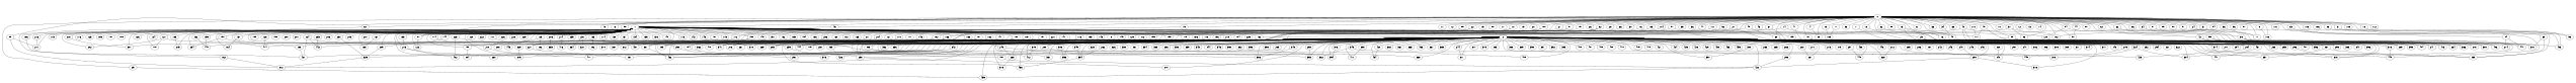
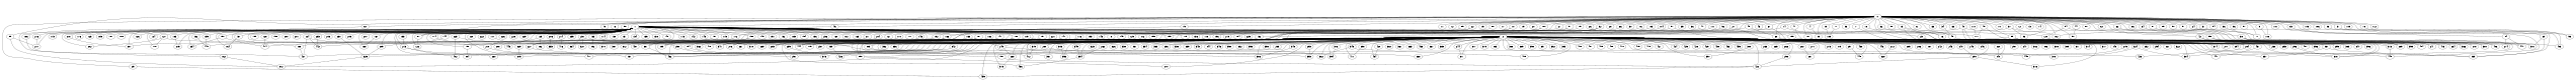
  graph {
    0
    1
    2
    3
    4
    5
    6
    7
    8
    9
    10
    11
    12
    13
    14
    15
    16
    17
    18
    19
    20
    21
    22
    23
    24
    25
    26
    27
    28
    29
    30
    31
    32
    33
    34
    35
    36
    37
    38
    39
    40
    41
    42
    43
    44
    45
    46
    47
    48
    49
    50
    51
    52
    53
    54
    55
    56
    57
    58
    59
    60
    61
    62
    63
    64
    65
    66
    67
    68
    69
    70
    71
    72
    73
    74
    75
    76
    77
    78
    79
    80
    81
    82
    83
    84
    85
    86
    87
    88
    89
    90
    91
    92
    93
    94
    95
    96
    97
    98
    99
    100
    101
    102
    103
    104
    105
    106
    107
    108
    109
    110
    111
    112
    113
    114
    115
    116
    117
    118
    119
    120
    121
    122
    123
    124
    125
    126
    127
    128
    129
    130
    131
    132
    133
    134
    135
    136
    137
    138
    139
    140
    141
    142
    143
    144
    145
    146
    147
    148
    149
    150
    151
    152
    153
    154
    155
    156
    157
    158
    159
    160
    161
    162
    163
    164
    165
    166
    167
    168
    169
    170
    171
    172
    173
    174
    175
    176
    177
    178
    179
    180
    181
    182
    183
    184
    185
    186
    187
    188
    189
    190
    191
    192
    193
    194
    195
    196
    197
    198
    199
    200
    201
    202
    203
    204
    205
    206
    207
    208
    209
    210
    211
    212
    213
    214
    215
    216
    217
    218
    219
    220
    221
    222
    223
    224
    225
    226
    227
    228
    229
    230
    231
    232
    233
    234
    235
    236
    304
    307
    237
    238
    239
    240
    241
    242
    243
    244
    245
    246
    247
    248
    249
    250
    251
    252
    253
    254
    255
    256
    257
-   258
+   258 [label=858]
    259
    260
    261
    262
    263
    264
    265
    266
    267
    268
    269
    270
    271
    272
    273
    274
    275
    276
    277
    278
    279
    280
    281
    282
    283
    284
    285
    286
    287
    288
    289
    290
    291
    292
    293
    294
    295
    296
    297
    298
    299
    300
    301
    302
    303
    305
    306
    308
    309
    310
    311
    312
    313
    314
    315
    316
    317
    319
    320
    321
    322
    323
    324
    325
    326
    327
    328
    329
    330
    331
    332
    333
    334
    335
    336
    337
    338
    339
    340
    341
    342
    343
    344
    345
    346
    347
    348
    349
    350
    351
    352
    353
    354
    355
    356
    357
    358
    359
    360
    361
    362
    363
    364
    n365 [label=465]
    366
    367
    368
    369
    370
    371
    372
    373
    374
    375
    376
    377
    378
    379
    380
    381
    382
    383
    384
    385
    386
    387
    388
    389
    390
    391
    392
    393
    394
    395
    396
    397
    398
    399
    400
    401
    402
    403
    404
    405
    406
    407
    408
    409
    410
    411
    412
    413
    414
    415
    416
    417
    418
    419
    420
    421
    422
    423
    424
    425
    426
    427
    428
    429
    430
    431
    432
    433
    434
    435
    436
    437
    438
    439
    440
    441
    442
    443
    444
    445
    446
    447
    448
    449
    318
    0 -- 1
    0 -- 2
    0 -- 3
    0 -- 4
    0 -- 5
    0 -- 6
    0 -- 7
    0 -- 8
    0 -- 9
    0 -- 10
    0 -- 11
    0 -- 12
    0 -- 13
    0 -- 14
    0 -- 15
    0 -- 16
    0 -- 17
    0 -- 18
    0 -- 19
    0 -- 20
    0 -- 21
    0 -- 22
    0 -- 23
    0 -- 24
    0 -- 25
    0 -- 26
    0 -- 27
    0 -- 28
    0 -- 29
    0 -- 30
    0 -- 31
    0 -- 32
    0 -- 33
    0 -- 34
    0 -- 35
    0 -- 36
    0 -- 37
    0 -- 38
    0 -- 39
    0 -- 40
    0 -- 41
    0 -- 42
    0 -- 43
    0 -- 44
    0 -- 45
    0 -- 46
    0 -- 47
    0 -- 48
    0 -- 49
    0 -- 50
    0 -- 51
    0 -- 52
    0 -- 53
    0 -- 54
    0 -- 55
    0 -- 56
    0 -- 57
    0 -- 58
    0 -- 59
    0 -- 60
    0 -- 61
    0 -- 62
    0 -- 63
    0 -- 64
    0 -- 65
    0 -- 66
    0 -- 67
    0 -- 68
    0 -- 69
    0 -- 70
    0 -- 71
    0 -- 72
    0 -- 73
    0 -- 74
    0 -- 75
    0 -- 76
    0 -- 77
    0 -- 78
    0 -- 79
    0 -- 80
    0 -- 81
    0 -- 82
    0 -- 83
    0 -- 84
    0 -- 85
    0 -- 86
    0 -- 87
    0 -- 88
    0 -- 89
    0 -- 90
    0 -- 91
    0 -- 92
    0 -- 93
    0 -- 94
    0 -- 95
    0 -- 96
    0 -- 97
    0 -- 98
    0 -- 99
    0 -- 100
    0 -- 101
    0 -- 102
    0 -- 103
    0 -- 104
    0 -- 105
    0 -- 106
    0 -- 107
    0 -- 108
    0 -- 109
    0 -- 110
    0 -- 111
    0 -- 112
    1 -- 8
    1 -- 87
    1 -- 113
    1 -- 114
    1 -- 115
    1 -- 116
    1 -- 117
    1 -- 118
    1 -- 119
    1 -- 120
    1 -- 121
    1 -- 122
    1 -- 123
    1 -- 124
    1 -- 125
    1 -- 126
    1 -- 127
    1 -- 128
    1 -- 129
    1 -- 130
    1 -- 131
    1 -- 132
    1 -- 133
    1 -- 134
    1 -- 135
    1 -- 136
    1 -- 137
    1 -- 138
    1 -- 139
    1 -- 140
    1 -- 141
    1 -- 142
    1 -- 143
    1 -- 144
    1 -- 145
    1 -- 146
    1 -- 147
    1 -- 148
    1 -- 149
    1 -- 150
    1 -- 151
    1 -- 152
    1 -- 153
    1 -- 154
    1 -- 155
    1 -- 156
    1 -- 157
    1 -- 158
    1 -- 159
    1 -- 160
    1 -- 161
    1 -- 162
    1 -- 163
    1 -- 164
    1 -- 165
    1 -- 166
    1 -- 167
    1 -- 168
    1 -- 169
    1 -- 170
    1 -- 171
    1 -- 172
    1 -- 173
    1 -- 174
    1 -- 175
    1 -- 176
    1 -- 177
    1 -- 178
    1 -- 179
    1 -- 180
    1 -- 181
    1 -- 182
    1 -- 183
    1 -- 184
    1 -- 185
    1 -- 186
    1 -- 187
    1 -- 188
    1 -- 189
    1 -- 190
    1 -- 191
    1 -- 192
    1 -- 193
    1 -- 194
    1 -- 195
    1 -- 196
    1 -- 197
    1 -- 198
    1 -- 199
    1 -- 200
    1 -- 201
    1 -- 202
    1 -- 203
    1 -- 204
    1 -- 205
    1 -- 206
    1 -- 207
    1 -- 208
    1 -- 209
    1 -- 210
    1 -- 211
    1 -- 212
    1 -- 213
    1 -- 214
    1 -- 215
    1 -- 216
    1 -- 217
    1 -- 218
    1 -- 219
    1 -- 220
    1 -- 221
    1 -- 222
    1 -- 223
    1 -- 224
    1 -- 225
    1 -- 226
    1 -- 227
    1 -- 228
    1 -- 229
    1 -- 230
    1 -- 231
    1 -- 232
    1 -- 233
    1 -- 234
    1 -- 235
    1 -- 236
    1 -- 304
    1 -- 307
    2 -- 304
    2 -- 307
    2 -- 237
    2 -- 238
    2 -- 239
    2 -- 240
    2 -- 241
    2 -- 242
    2 -- 243
    2 -- 244
    2 -- 245
    2 -- 246
    2 -- 247
    2 -- 248
    2 -- 249
    2 -- 250
    2 -- 251
    2 -- 252
    2 -- 253
    2 -- 254
    2 -- 255
    2 -- 256
    2 -- 257
    2 -- 258
    2 -- 259
    2 -- 260
    2 -- 261
    2 -- 262
    2 -- 263
    2 -- 264
    2 -- 265
    2 -- 266
    2 -- 267
    2 -- 268
    2 -- 269
    2 -- 270
    2 -- 271
    2 -- 272
    2 -- 273
    2 -- 274
    2 -- 275
    2 -- 276
    2 -- 277
    2 -- 278
    2 -- 279
    2 -- 280
    2 -- 281
    2 -- 282
    2 -- 283
    2 -- 284
    2 -- 285
    2 -- 286
    2 -- 287
    2 -- 288
    2 -- 289
    2 -- 290
    2 -- 291
    2 -- 292
    2 -- 293
    2 -- 294
    2 -- 295
    2 -- 296
    2 -- 297
    2 -- 298
    2 -- 299
    2 -- 300
    2 -- 301
    2 -- 302
    2 -- 303
    2 -- 305
    2 -- 306
    2 -- 308
    2 -- 309
    2 -- 310
    2 -- 311
    2 -- 312
    2 -- 313
    2 -- 314
    2 -- 315
    2 -- 316
    2 -- 317
    2 -- 319
    2 -- 320
    2 -- 321
    2 -- 322
    2 -- 323
    2 -- 324
    2 -- 325
    2 -- 326
    2 -- 327
    2 -- 328
    2 -- 329
    2 -- 330
    2 -- 331
    2 -- 332
    2 -- 333
    2 -- 334
    2 -- 335
    2 -- 336
    2 -- 337
    2 -- 338
    2 -- 339
    2 -- 340
    2 -- 341
    2 -- 342
    2 -- 343
    2 -- 344
    2 -- 345
    2 -- 346
    2 -- 347
    2 -- 348
    2 -- 349
    2 -- 350
    2 -- 351
    2 -- 352
    2 -- 353
    2 -- 354
    2 -- 355
    2 -- 356
    2 -- 357
    2 -- 358
    2 -- 359
    2 -- 360
    2 -- 361
    2 -- 362
    2 -- 363
    2 -- 364
    2 -- n365
    2 -- 366
    2 -- 367
    2 -- 368
    2 -- 369
    2 -- 370
    2 -- 371
    2 -- 372
    2 -- 373
    2 -- 374
    2 -- 375
    2 -- 376
    2 -- 377
    2 -- 378
    2 -- 379
    2 -- 380
    2 -- 381
    2 -- 382
    2 -- 383
    2 -- 384
    2 -- 385
    2 -- 386
    2 -- 387
    2 -- 388
    2 -- 389
    2 -- 390
    2 -- 391
    2 -- 392
    2 -- 393
    2 -- 394
    2 -- 395
    2 -- 396
    2 -- 397
    2 -- 398
    2 -- 399
    2 -- 400
    2 -- 401
    2 -- 402
    2 -- 403
    2 -- 404
    2 -- 405
    2 -- 406
    2 -- 407
    2 -- 408
    2 -- 409
    2 -- 410
    2 -- 411
    2 -- 412
    2 -- 413
    2 -- 414
    2 -- 415
    2 -- 416
    2 -- 417
    2 -- 418
    2 -- 419
    2 -- 420
    2 -- 421
    2 -- 422
    2 -- 423
    2 -- 424
    2 -- 425
    2 -- 426
    2 -- 427
    2 -- 428
    2 -- 429
    2 -- 430
    2 -- 431
    2 -- 432
    2 -- 433
    2 -- 434
    2 -- 435
    2 -- 436
    2 -- 437
    2 -- 438
    2 -- 439
    2 -- 440
    2 -- 441
    2 -- 442
    2 -- 443
    2 -- 444
    2 -- 445
    2 -- 446
    2 -- 447
    2 -- 448
    2 -- 449
    3 -- 403
    4 -- 39
    7 -- 238
    9 -- 108
    10 -- 143
    10 -- 432
    13 -- 16
    13 -- 49
    13 -- 296
    14 -- 225
    14 -- 318
    18 -- 253
    21 -- 149
    22 -- 87
    22 -- 386
    23 -- 356
    23 -- 407
    24 -- 71
    25 -- 439
    27 -- 196
    27 -- 277
    29 -- 189
    31 -- 102
    31 -- 359
    32 -- 337
    33 -- 403
    34 -- 49
    37 -- 93
    37 -- 102
    37 -- 132
    38 -- 384
    38 -- 406
    38 -- 447
    40 -- 144
    40 -- 301
    40 -- 347
    40 -- 385
    41 -- 284
    42 -- 399
    42 -- 404
    44 -- 50
    45 -- 68
    45 -- 219
    46 -- 227
    47 -- 258
    48 -- 177
    48 -- 396
    49 -- 295
    51 -- 129
    51 -- 341
    52 -- 172
    52 -- 199
    52 -- 212
    54 -- 120
    54 -- 264
    55 -- 241
    55 -- 413
    56 -- 71
    57 -- 118
    57 -- 374
    59 -- 217
    59 -- 372
    60 -- 288
    62 -- 366
    64 -- 278
    66 -- 155
    67 -- 184
    67 -- 294
    68 -- 275
    68 -- 284
    69 -- 301
    69 -- 359
    75 -- 175
    76 -- 179
    77 -- 189
    78 -- 95
    79 -- 192
    81 -- 380
    83 -- 445
    84 -- 274
    84 -- 447
    85 -- 276
    87 -- 122
    88 -- 283
    92 -- 280
    98 -- 210
    99 -- 256
    99 -- 289
    99 -- 313
    100 -- 166
    100 -- 412
    103 -- 136
    104 -- 258
    107 -- 431
    107 -- 318
    110 -- 177
    111 -- 394
    114 -- 370
    116 -- 305
    117 -- 329
    118 -- 336
    119 -- 256
    119 -- 444
    120 -- 289
    125 -- 210
    125 -- 282
    127 -- 178
    127 -- 202
    127 -- 250
    128 -- 414
    132 -- 175
    133 -- 292
    137 -- 164
    139 -- 440
    141 -- 283
    143 -- 332
    144 -- 209
    146 -- 194
    147 -- 259
    150 -- 234
    150 -- 414
    153 -- 213
    157 -- 387
    158 -- 312
    158 -- 437
    159 -- 318
    162 -- 372
    165 -- 249
    165 -- 276
    166 -- 190
    166 -- 299
    166 -- 341
    167 -- 168
    169 -- 381
    170 -- 362
    172 -- 227
    174 -- 375
    180 -- 436
    180 -- 444
    181 -- 261
    181 -- 310
    182 -- 269
    183 -- 215
    186 -- 427
    190 -- 304
    191 -- 237
    192 -- 208
    192 -- 418
    193 -- 393
    194 -- 373
    197 -- 422
    204 -- 299
    206 -- 333
    209 -- 325
    210 -- 417
    211 -- 432
    213 -- 260
    213 -- 402
    214 -- 416
    216 -- 217
    218 -- 307
    221 -- 259
    223 -- 402
    223 -- 443
    224 -- 239
    224 -- 427
    224 -- 442
    227 -- 257
    230 -- 325
    231 -- 327
    231 -- 364
    231 -- 382
    232 -- 440
    233 -- 442
    236 -- 381
    239 -- 258
    240 -- 290
    244 -- 371
    249 -- 268
    249 -- 340
    250 -- 251
    258 -- 270
    259 -- 426
    262 -- 354
    267 -- 281
    268 -- 315
    272 -- 328
    275 -- 449
    280 -- 368
    284 -- 423
    288 -- 427
    290 -- 316
    290 -- 422
    291 -- 448
    293 -- 393
    296 -- 318
    298 -- 422
    300 -- 397
    303 -- 353
    305 -- 351
    313 -- 445
    319 -- 412
    320 -- 340
    324 -- 378
    324 -- 384
    325 -- 372
    329 -- 375
    337 -- 357
    337 -- 359
    342 -- 432
    345 -- 382
    345 -- 409
    348 -- 386
    349 -- 354
    354 -- 436
    376 -- 394
    381 -- 432
    398 -- 411
    420 -- 434
    422 -- 439
    431 -- 441
  }
